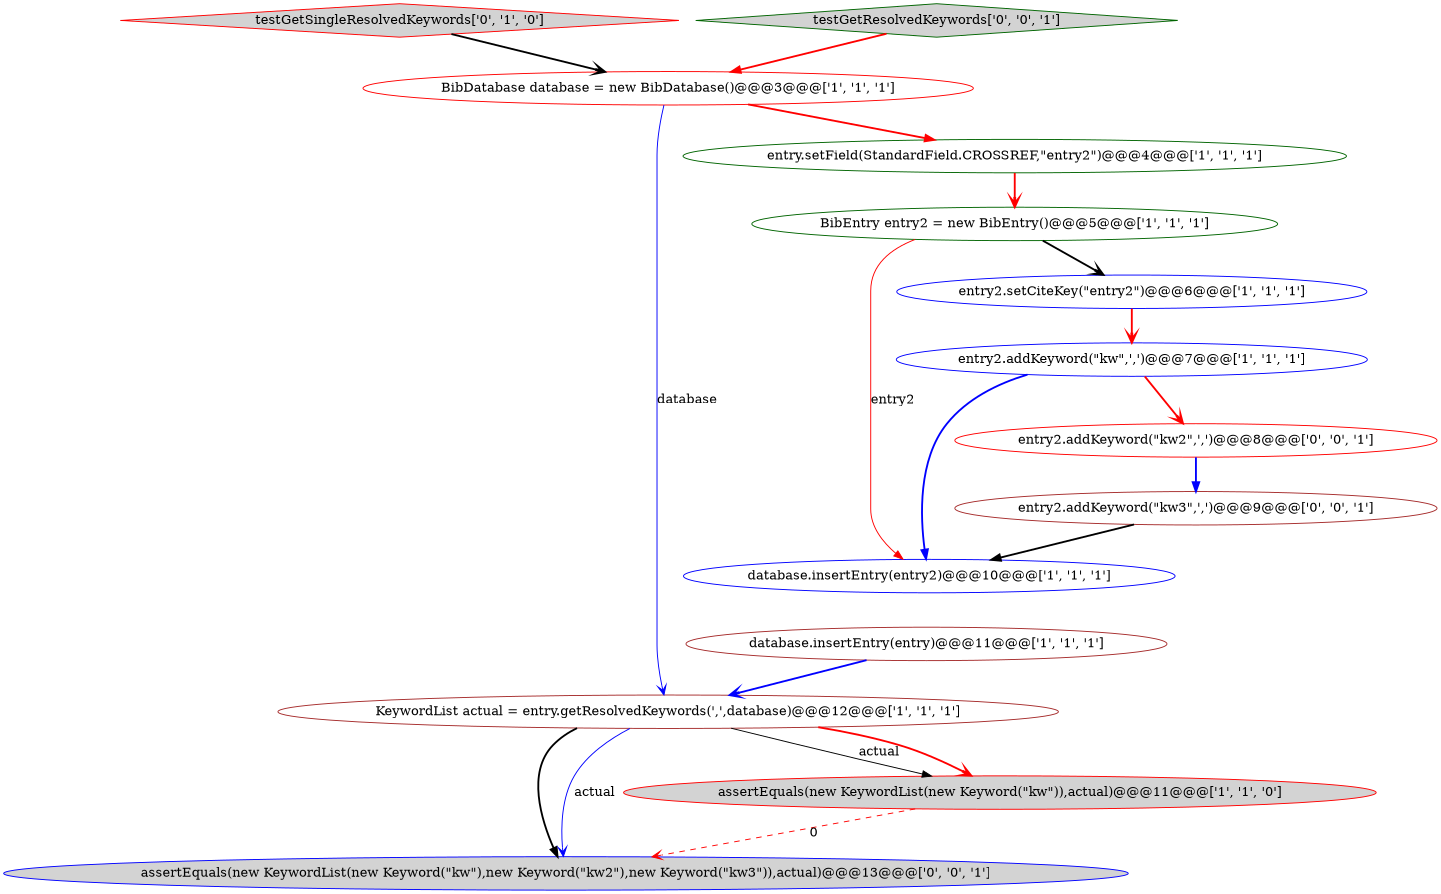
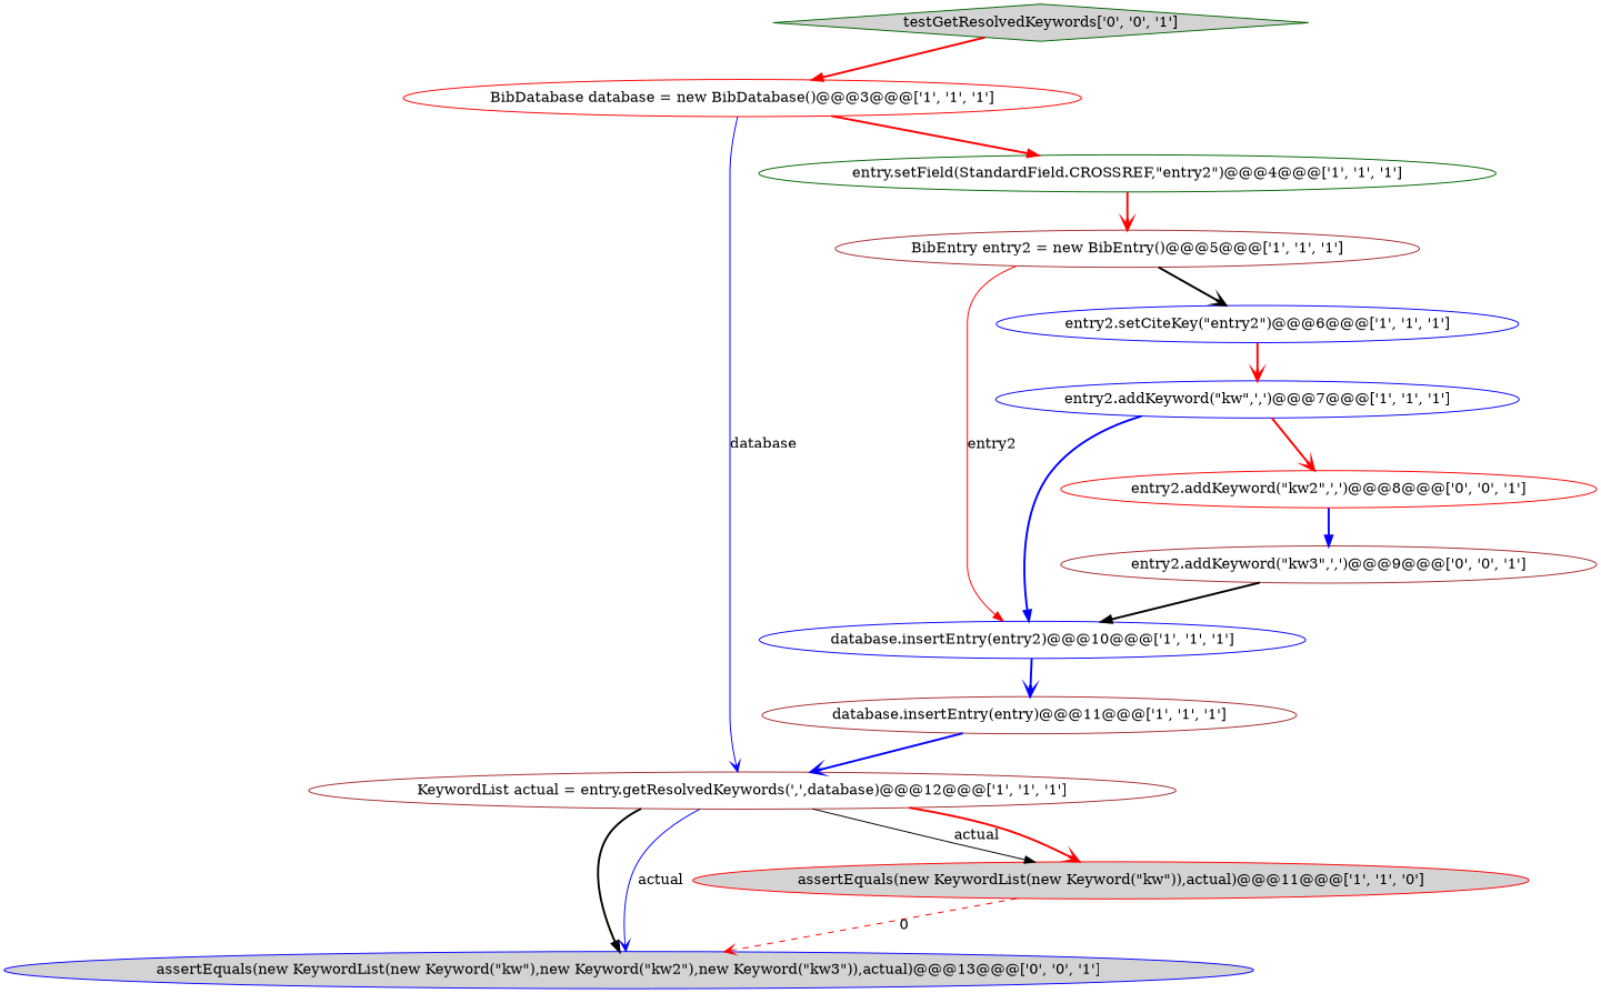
  digraph {
    node [color=red fillcolor=white shape=ellipse style=filled]
    edge [arrowhead=vee color=red style=bold]
-   n1 [fillcolor=lightgray label="testGetSingleResolvedKeywords['0', '1', '0']" shape=diamond]
    n2 [label="BibDatabase database = new BibDatabase()@@@3@@@['1', '1', '1']"]
    n3 [color=brown label="KeywordList actual = entry.getResolvedKeywords(',',database)@@@12@@@['1', '1', '1']"]
    n4 [color=darkgreen label="entry.setField(StandardField.CROSSREF,\"entry2\")@@@4@@@['1', '1', '1']"]
    n5 [color=brown label="database.insertEntry(entry)@@@11@@@['1', '1', '1']"]
    n6 [color=blue fillcolor=lightgray label="assertEquals(new KeywordList(new Keyword(\"kw\"),new Keyword(\"kw2\"),new Keyword(\"kw3\")),actual)@@@13@@@['0', '0', '1']"]
    n7 [fillcolor=lightgray label="assertEquals(new KeywordList(new Keyword(\"kw\")),actual)@@@11@@@['1', '1', '0']"]
    n8 [color=brown label="entry2.addKeyword(\"kw3\",',')@@@9@@@['0', '0', '1']"]
    n9 [color=blue label="database.insertEntry(entry2)@@@10@@@['1', '1', '1']"]
    n10 [color=blue label="entry2.addKeyword(\"kw\",',')@@@7@@@['1', '1', '1']"]
    n11 [label="entry2.addKeyword(\"kw2\",',')@@@8@@@['0', '0', '1']"]
-   n12 [color=darkgreen label="BibEntry entry2 = new BibEntry()@@@5@@@['1', '1', '1']"]
+   n12 [color=brown label="BibEntry entry2 = new BibEntry()@@@5@@@['1', '1', '1']"]
    n13 [color=blue label="entry2.setCiteKey(\"entry2\")@@@6@@@['1', '1', '1']"]
    n14 [color=darkgreen fillcolor=lightgray label="testGetResolvedKeywords['0', '0', '1']" shape=diamond]
-   n1 -> n2 [color=black]
    n2 -> n3 [color=blue label=database style=solid]
    n2 -> n4 [arrowhead=normal]
    n3 -> n6 [arrowhead=normal color=black]
    n3 -> n6 [color=blue label=actual style=solid]
    n3 -> n7 [arrowhead=normal color=black label=actual style=solid]
    n3 -> n7
    n4 -> n12
    n5 -> n3 [color=blue]
    n7 -> n6 [label=0 style=dashed]
    n8 -> n9 [arrowhead=normal color=black]
+   n9 -> n5 [color=blue]
    n10 -> n9 [arrowhead=normal color=blue]
    n10 -> n11
    n11 -> n8 [arrowhead=normal color=blue]
    n12 -> n9 [arrowhead=normal label=entry2 style=solid]
    n12 -> n13 [color=black]
    n13 -> n10
    n14 -> n2 [arrowhead=normal]
  }
